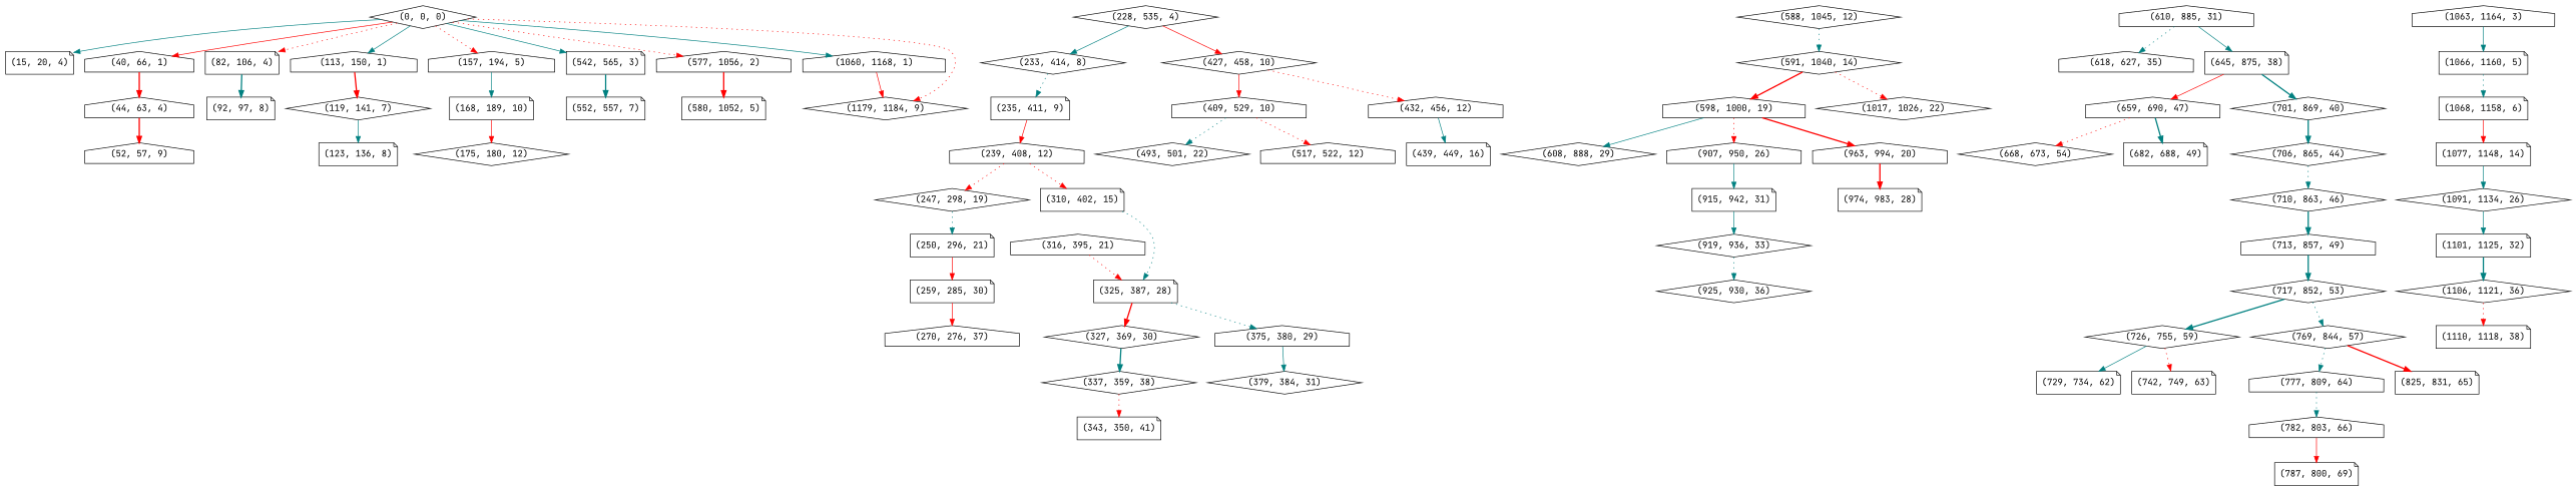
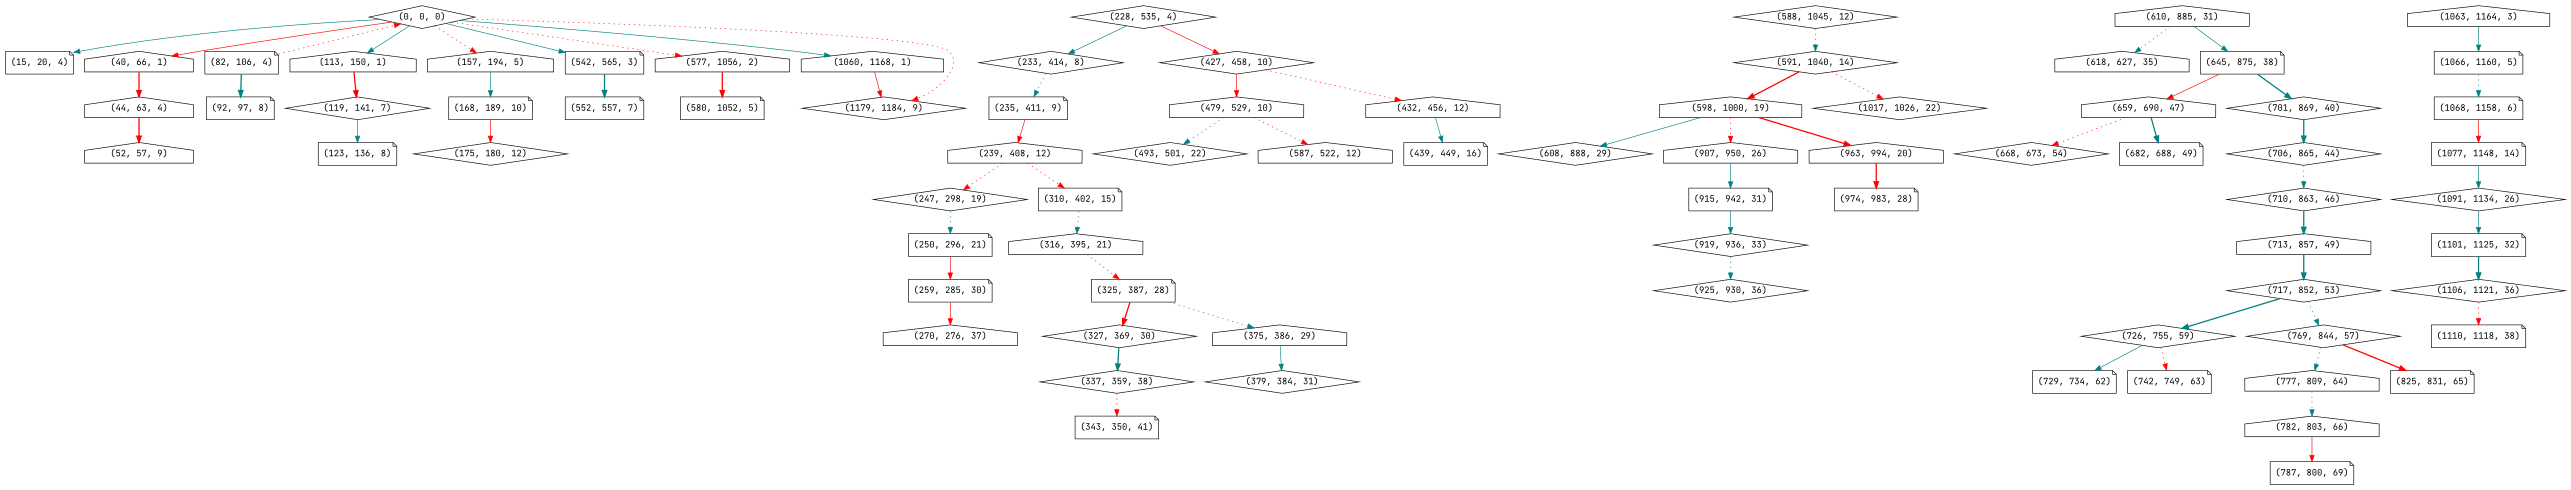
  digraph {
    fontname="JetBrains Mono"
    node [fontname="JetBrains Mono" shape=note]
    edge [color=teal fontname="JetBrains Mono" style=solid]
    "(0, 0, 0)" [shape=diamond]
    "(15, 20, 4)"
    "(40, 66, 1)" [shape=house]
    "(82, 106, 4)"
    "(113, 150, 1)" [shape=house]
    "(157, 194, 5)" [shape=house]
    "(542, 565, 3)"
    "(577, 1056, 2)" [shape=house]
    "(1060, 1168, 1)" [shape=house]
    "(1179, 1184, 9)" [shape=diamond]
    "(44, 63, 4)" [shape=house]
    "(92, 97, 8)"
    "(119, 141, 7)" [shape=diamond]
    "(168, 189, 10)"
    "(552, 557, 7)"
    "(580, 1052, 5)"
    "(52, 57, 9)" [shape=house]
    "(123, 136, 8)"
    "(175, 180, 12)" [shape=diamond]
    "(228, 535, 4)" [shape=diamond]
    "(233, 414, 8)" [shape=diamond]
    "(427, 458, 10)" [shape=diamond]
    "(235, 411, 9)"
-   "(479, 529, 10)" [shape=house label="(409, 529, 10)"]
+   "(479, 529, 10)" [shape=house]
    "(432, 456, 12)" [shape=house]
    "(493, 501, 22)" [shape=diamond]
-   "(517, 522, 12)" [shape=house]
+   "(517, 522, 12)" [shape=house label="(587, 522, 12)"]
    "(239, 408, 12)" [shape=house]
    "(247, 298, 19)" [shape=diamond]
    "(310, 402, 15)"
    "(250, 296, 21)"
    "(316, 395, 21)" [shape=house]
    "(259, 285, 30)"
    "(270, 276, 37)" [shape=house]
    "(325, 387, 28)"
    "(327, 369, 30)" [shape=diamond]
-   "(375, 386, 29)" [shape=house label="(375, 380, 29)"]
+   "(375, 386, 29)" [shape=house]
    "(337, 359, 38)" [shape=diamond]
    "(379, 384, 31)" [shape=diamond]
    "(343, 350, 41)"
    "(439, 449, 16)"
    "(588, 1045, 12)" [shape=diamond]
    "(591, 1040, 14)" [shape=diamond]
    "(598, 1000, 19)" [shape=house]
    "(1017, 1026, 22)" [shape=diamond]
    "(608, 888, 29)" [shape=diamond]
    "(907, 950, 26)" [shape=house]
    "(963, 994, 20)" [shape=house]
    "(915, 942, 31)"
    "(974, 983, 28)"
    "(610, 885, 31)" [shape=house]
    "(618, 627, 35)" [shape=house]
    "(645, 875, 38)"
    "(659, 690, 47)" [shape=house]
    "(701, 869, 40)" [shape=diamond]
    "(668, 673, 54)" [shape=diamond]
    "(682, 688, 49)"
    "(706, 865, 44)" [shape=diamond]
    "(710, 863, 46)" [shape=diamond]
    "(713, 857, 49)" [shape=house]
    "(717, 852, 53)" [shape=diamond]
    "(726, 755, 59)" [shape=diamond]
    "(769, 844, 57)" [shape=diamond]
    "(729, 734, 62)"
    "(742, 749, 63)"
    "(777, 809, 64)" [shape=house]
    "(825, 831, 65)"
    "(782, 803, 66)" [shape=house]
    "(787, 800, 69)"
    "(919, 936, 33)" [shape=diamond]
    "(925, 930, 36)" [shape=diamond]
    "(1063, 1164, 3)" [shape=house]
    "(1066, 1160, 5)"
    "(1068, 1158, 6)"
    "(1077, 1148, 14)"
    "(1091, 1134, 26)" [shape=diamond]
    "(1101, 1125, 32)"
    "(1106, 1121, 36)" [shape=diamond]
    "(1110, 1118, 38)"
    "(0, 0, 0)" -> "(15, 20, 4)"
    "(0, 0, 0)" -> "(40, 66, 1)" [color=red]
-   "(0, 0, 0)" -> "(82, 106, 4)" [color=red style=dotted]
+   "(82, 106, 4)" -> "(0, 0, 0)" [color=red style=dotted]
    "(0, 0, 0)" -> "(113, 150, 1)"
    "(0, 0, 0)" -> "(157, 194, 5)" [color=red style=dotted]
    "(0, 0, 0)" -> "(542, 565, 3)"
    "(0, 0, 0)" -> "(577, 1056, 2)" [color=red style=dotted]
    "(0, 0, 0)" -> "(1060, 1168, 1)"
    "(0, 0, 0)" -> "(1179, 1184, 9)" [color=red style=dotted]
    "(40, 66, 1)" -> "(44, 63, 4)" [color=red style=bold]
    "(82, 106, 4)" -> "(92, 97, 8)" [style=bold]
    "(113, 150, 1)" -> "(119, 141, 7)" [color=red style=bold]
    "(157, 194, 5)" -> "(168, 189, 10)"
    "(542, 565, 3)" -> "(552, 557, 7)" [style=bold]
    "(577, 1056, 2)" -> "(580, 1052, 5)" [color=red style=bold]
    "(1060, 1168, 1)" -> "(1179, 1184, 9)" [color=red]
    "(44, 63, 4)" -> "(52, 57, 9)" [color=red style=bold]
    "(119, 141, 7)" -> "(123, 136, 8)"
    "(168, 189, 10)" -> "(175, 180, 12)" [color=red]
    "(228, 535, 4)" -> "(233, 414, 8)"
    "(228, 535, 4)" -> "(427, 458, 10)" [color=red]
    "(233, 414, 8)" -> "(235, 411, 9)" [style=dotted]
    "(427, 458, 10)" -> "(479, 529, 10)" [color=red]
    "(427, 458, 10)" -> "(432, 456, 12)" [color=red style=dotted]
    "(235, 411, 9)" -> "(239, 408, 12)" [color=red]
    "(479, 529, 10)" -> "(493, 501, 22)" [style=dotted]
    "(479, 529, 10)" -> "(517, 522, 12)" [color=red style=dotted]
    "(432, 456, 12)" -> "(439, 449, 16)"
    "(239, 408, 12)" -> "(247, 298, 19)" [color=red style=dotted]
    "(239, 408, 12)" -> "(310, 402, 15)" [color=red style=dotted]
    "(247, 298, 19)" -> "(250, 296, 21)" [style=dotted]
-   "(310, 402, 15)" -> "(325, 387, 28)" [style=dotted]
+   "(310, 402, 15)" -> "(316, 395, 21)" [style=dotted]
    "(250, 296, 21)" -> "(259, 285, 30)" [color=red]
    "(316, 395, 21)" -> "(325, 387, 28)" [color=red style=dotted]
    "(259, 285, 30)" -> "(270, 276, 37)" [color=red]
    "(325, 387, 28)" -> "(327, 369, 30)" [color=red style=bold]
    "(325, 387, 28)" -> "(375, 386, 29)" [style=dotted]
    "(327, 369, 30)" -> "(337, 359, 38)" [style=bold]
    "(375, 386, 29)" -> "(379, 384, 31)"
    "(337, 359, 38)" -> "(343, 350, 41)" [color=red style=dotted]
    "(588, 1045, 12)" -> "(591, 1040, 14)" [style=dotted]
    "(591, 1040, 14)" -> "(598, 1000, 19)" [color=red style=bold]
    "(591, 1040, 14)" -> "(1017, 1026, 22)" [color=red style=dotted]
    "(598, 1000, 19)" -> "(608, 888, 29)"
    "(598, 1000, 19)" -> "(907, 950, 26)" [color=red style=dotted]
    "(598, 1000, 19)" -> "(963, 994, 20)" [color=red style=bold]
    "(907, 950, 26)" -> "(915, 942, 31)"
    "(963, 994, 20)" -> "(974, 983, 28)" [color=red style=bold]
    "(915, 942, 31)" -> "(919, 936, 33)"
    "(610, 885, 31)" -> "(618, 627, 35)" [style=dotted]
    "(610, 885, 31)" -> "(645, 875, 38)"
    "(645, 875, 38)" -> "(659, 690, 47)" [color=red]
    "(645, 875, 38)" -> "(701, 869, 40)" [style=bold]
    "(659, 690, 47)" -> "(668, 673, 54)" [color=red style=dotted]
    "(659, 690, 47)" -> "(682, 688, 49)" [style=bold]
    "(701, 869, 40)" -> "(706, 865, 44)" [style=bold]
    "(706, 865, 44)" -> "(710, 863, 46)" [style=dotted]
    "(710, 863, 46)" -> "(713, 857, 49)" [style=bold]
    "(713, 857, 49)" -> "(717, 852, 53)" [style=bold]
    "(717, 852, 53)" -> "(726, 755, 59)" [style=bold]
    "(717, 852, 53)" -> "(769, 844, 57)" [style=dotted]
    "(726, 755, 59)" -> "(729, 734, 62)"
    "(726, 755, 59)" -> "(742, 749, 63)" [color=red style=dotted]
    "(769, 844, 57)" -> "(777, 809, 64)" [style=dotted]
    "(769, 844, 57)" -> "(825, 831, 65)" [color=red style=bold]
    "(777, 809, 64)" -> "(782, 803, 66)" [style=dotted]
    "(782, 803, 66)" -> "(787, 800, 69)" [color=red]
    "(919, 936, 33)" -> "(925, 930, 36)" [style=dotted]
    "(1063, 1164, 3)" -> "(1066, 1160, 5)"
    "(1066, 1160, 5)" -> "(1068, 1158, 6)" [style=dotted]
    "(1068, 1158, 6)" -> "(1077, 1148, 14)" [color=red]
    "(1077, 1148, 14)" -> "(1091, 1134, 26)"
    "(1091, 1134, 26)" -> "(1101, 1125, 32)"
    "(1101, 1125, 32)" -> "(1106, 1121, 36)" [style=bold]
    "(1106, 1121, 36)" -> "(1110, 1118, 38)" [color=red style=dotted]
  }
